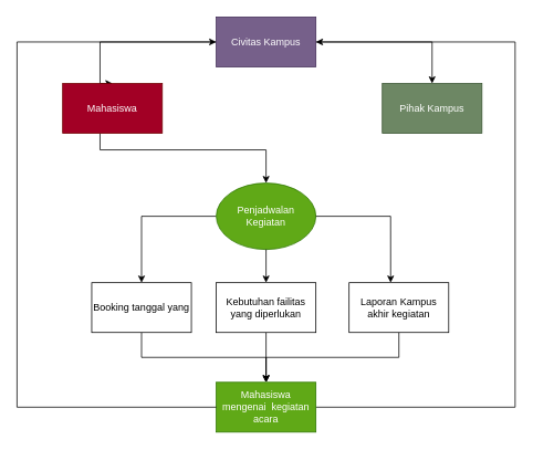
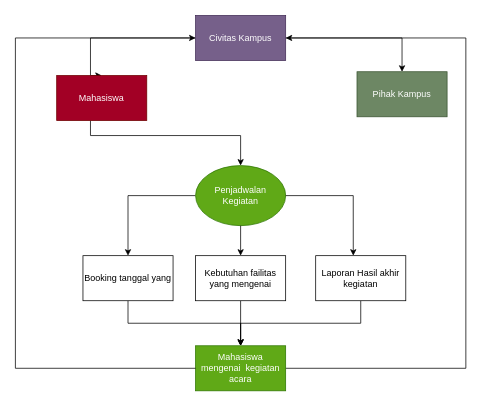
  <mxCell id="0" />
  <mxCell id="1" parent="0" />
  <mxCell id="2" style="edgeStyle=orthogonalEdgeStyle;rounded=0;orthogonalLoop=1;jettySize=auto;html=1;entryX=0.5;entryY=0;entryDx=0;entryDy=0;" parent="1" source="4" target="7" edge="1"><mxGeometry relative="1" as="geometry" /></mxCell>
  <mxCell id="3" style="edgeStyle=orthogonalEdgeStyle;rounded=0;orthogonalLoop=1;jettySize=auto;html=1;entryX=0.5;entryY=0;entryDx=0;entryDy=0;" parent="1" source="4" target="6" edge="1"><mxGeometry relative="1" as="geometry"><Array as="points"><mxPoint x="120" y="50" /></Array></mxGeometry></mxCell>
  <mxCell id="4" value="Civitas Kampus" style="rounded=0;whiteSpace=wrap;html=1;fillColor=#76608a;strokeColor=#432D57;fontColor=#ffffff;" parent="1" vertex="1"><mxGeometry x="260" y="20" width="120" height="60" as="geometry" /></mxCell>
  <mxCell id="5" style="edgeStyle=orthogonalEdgeStyle;rounded=0;orthogonalLoop=1;jettySize=auto;html=1;entryX=0.5;entryY=0;entryDx=0;entryDy=0;" parent="1" source="6" target="9" edge="1"><mxGeometry relative="1" as="geometry"><Array as="points"><mxPoint x="120" y="180" /><mxPoint x="320" y="180" /></Array></mxGeometry></mxCell>
  <mxCell id="6" value="Mahasiswa" style="rounded=0;whiteSpace=wrap;html=1;fillColor=#a20025;fontColor=#ffffff;strokeColor=#6F0000;" parent="1" vertex="1"><mxGeometry x="75" y="100" width="120" height="60" as="geometry" /></mxCell>
- <mxCell id="7" value="Pihak Kampus" style="rounded=0;whiteSpace=wrap;html=1;fillColor=#6d8764;fontColor=#ffffff;strokeColor=#3A5431;" parent="1" vertex="1"><mxGeometry x="460" y="100" width="120" height="60" as="geometry" /></mxCell>
+ <mxCell id="7" value="Pihak Kampus" style="rounded=0;whiteSpace=wrap;html=1;fillColor=#6d8764;fontColor=#ffffff;strokeColor=#3A5431;" parent="1" vertex="1"><mxGeometry x="475" y="95" width="120" height="60" as="geometry" /></mxCell>
  <mxCell id="8" style="edgeStyle=orthogonalEdgeStyle;rounded=0;orthogonalLoop=1;jettySize=auto;html=1;entryX=0.5;entryY=0;entryDx=0;entryDy=0;" parent="1" source="9" target="13" edge="1"><mxGeometry relative="1" as="geometry" /></mxCell>
  <mxCell id="9" value="Penjadwalan Kegiatan" style="ellipse;whiteSpace=wrap;html=1;fillColor=#60a917;fontColor=#ffffff;strokeColor=#2D7600;" parent="1" vertex="1"><mxGeometry x="260" y="220" width="120" height="80" as="geometry" /></mxCell>
  <mxCell id="10" style="edgeStyle=orthogonalEdgeStyle;rounded=0;orthogonalLoop=1;jettySize=auto;html=1;entryX=0.5;entryY=0;entryDx=0;entryDy=0;" parent="1" source="11" target="17" edge="1"><mxGeometry relative="1" as="geometry" /></mxCell>
- <mxCell id="11" value="Kebutuhan failitas yang diperlukan" style="rounded=0;whiteSpace=wrap;html=1;" parent="1" vertex="1"><mxGeometry x="260" y="340" width="120" height="60" as="geometry" /></mxCell>
+ <mxCell id="11" value="Kebutuhan failitas yang mengenai" style="rounded=0;whiteSpace=wrap;html=1;" parent="1" vertex="1"><mxGeometry x="260" y="340" width="120" height="60" as="geometry" /></mxCell>
  <mxCell id="12" style="edgeStyle=orthogonalEdgeStyle;rounded=0;orthogonalLoop=1;jettySize=auto;html=1;entryX=0.5;entryY=0;entryDx=0;entryDy=0;" parent="1" source="13" target="17" edge="1"><mxGeometry relative="1" as="geometry"><Array as="points"><mxPoint x="170" y="430" /><mxPoint x="320" y="430" /></Array></mxGeometry></mxCell>
  <mxCell id="13" value="Booking tanggal yang" style="rounded=0;whiteSpace=wrap;html=1;" parent="1" vertex="1"><mxGeometry x="110" y="340" width="120" height="60" as="geometry" /></mxCell>
  <mxCell id="14" style="edgeStyle=orthogonalEdgeStyle;rounded=0;orthogonalLoop=1;jettySize=auto;html=1;exitX=0.5;exitY=1;exitDx=0;exitDy=0;" parent="1" source="15" target="17" edge="1"><mxGeometry relative="1" as="geometry" /></mxCell>
- <mxCell id="15" value="Laporan Kampus akhir kegiatan" style="rounded=0;whiteSpace=wrap;html=1;" parent="1" vertex="1"><mxGeometry x="420" y="340" width="120" height="60" as="geometry" /></mxCell>
+ <mxCell id="15" value="Laporan Hasil akhir kegiatan" style="rounded=0;whiteSpace=wrap;html=1;" parent="1" vertex="1"><mxGeometry x="420" y="340" width="120" height="60" as="geometry" /></mxCell>
  <mxCell id="16" style="edgeStyle=orthogonalEdgeStyle;rounded=0;orthogonalLoop=1;jettySize=auto;html=1;entryX=1;entryY=0.5;entryDx=0;entryDy=0;" parent="1" source="17" target="4" edge="1"><mxGeometry relative="1" as="geometry"><Array as="points"><mxPoint x="620" y="490" /><mxPoint x="620" y="50" /></Array></mxGeometry></mxCell>
  <mxCell id="17" value="Mahasiswa mengenai&amp;nbsp; kegiatan acara" style="rounded=0;whiteSpace=wrap;html=1;fillColor=#60a917;fontColor=#ffffff;strokeColor=#2D7600;" parent="1" vertex="1"><mxGeometry x="260" y="460" width="120" height="60" as="geometry" /></mxCell>
  <mxCell id="18" value="" style="endArrow=classic;html=1;rounded=0;entryX=0.5;entryY=0;entryDx=0;entryDy=0;exitX=0.5;exitY=1;exitDx=0;exitDy=0;" parent="1" source="9" target="11" edge="1"><mxGeometry width="50" height="50" relative="1" as="geometry"><mxPoint x="330" y="130" as="sourcePoint" /><mxPoint x="330" y="230" as="targetPoint" /></mxGeometry></mxCell>
  <mxCell id="19" style="edgeStyle=orthogonalEdgeStyle;rounded=0;orthogonalLoop=1;jettySize=auto;html=1;exitX=1;exitY=0.5;exitDx=0;exitDy=0;entryX=0.417;entryY=0;entryDx=0;entryDy=0;entryPerimeter=0;" parent="1" source="9" target="15" edge="1"><mxGeometry relative="1" as="geometry" /></mxCell>
  <mxCell id="20" style="edgeStyle=orthogonalEdgeStyle;rounded=0;orthogonalLoop=1;jettySize=auto;html=1;entryX=0;entryY=0.5;entryDx=0;entryDy=0;" parent="1" source="17" target="4" edge="1"><mxGeometry relative="1" as="geometry"><Array as="points"><mxPoint x="20" y="490" /><mxPoint x="20" y="50" /></Array></mxGeometry></mxCell>
